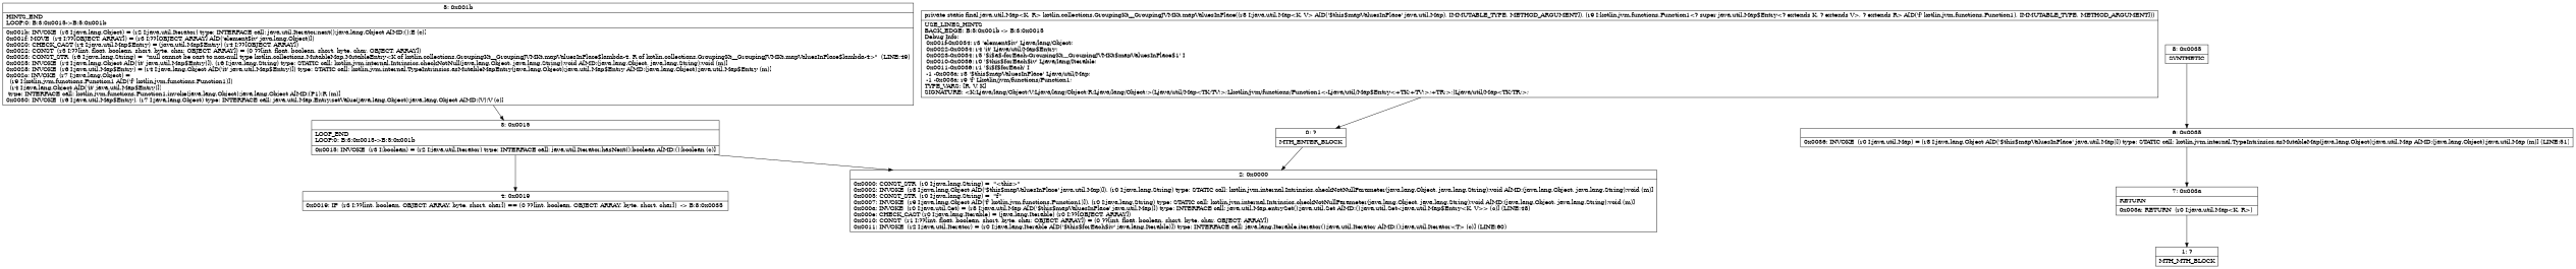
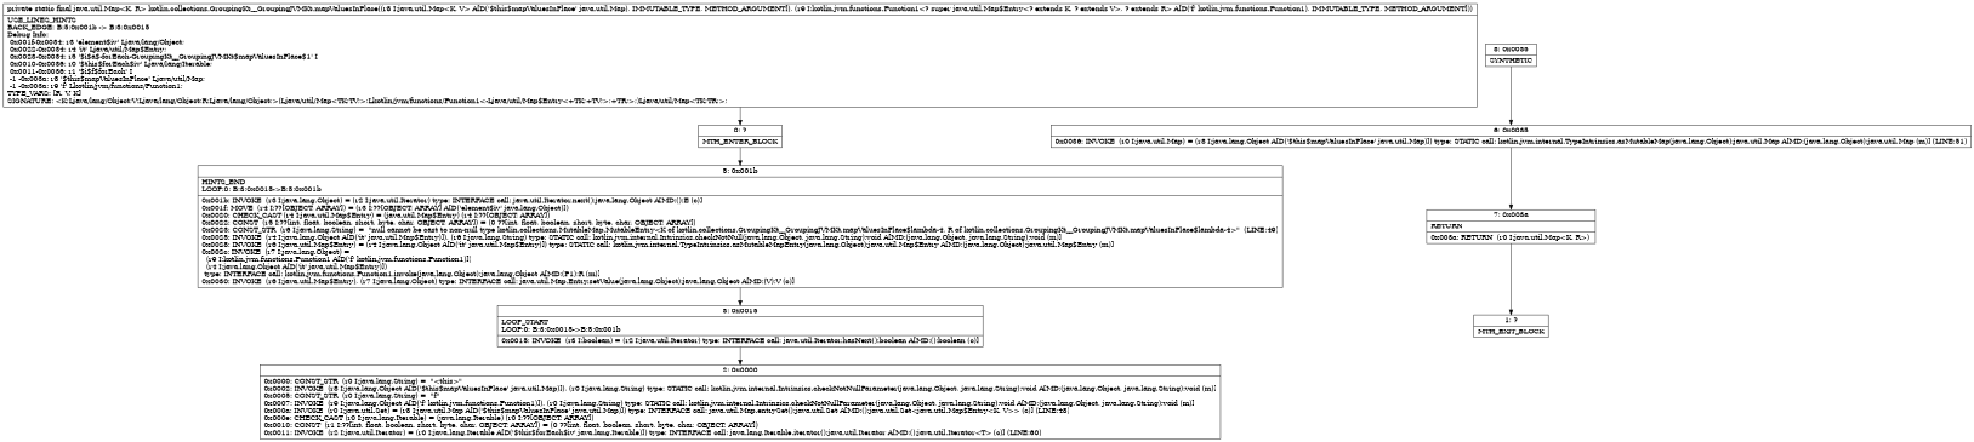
  digraph {
    node [shape=record]
    n1 [label="{0\:\ ?|MTH_ENTER_BLOCK\l}"]
    n2 [label="{2\:\ 0x0000|0x0000: CONST_STR  (r0 I:java.lang.String) =  \"\<this\>\" \l0x0002: INVOKE  (r8 I:java.lang.Object A[D('$this$mapValuesInPlace' java.util.Map)]), (r0 I:java.lang.String) type: STATIC call: kotlin.jvm.internal.Intrinsics.checkNotNullParameter(java.lang.Object, java.lang.String):void A[MD:(java.lang.Object, java.lang.String):void (m)]\l0x0005: CONST_STR  (r0 I:java.lang.String) =  \"f\" \l0x0007: INVOKE  (r9 I:java.lang.Object A[D('f' kotlin.jvm.functions.Function1)]), (r0 I:java.lang.String) type: STATIC call: kotlin.jvm.internal.Intrinsics.checkNotNullParameter(java.lang.Object, java.lang.String):void A[MD:(java.lang.Object, java.lang.String):void (m)]\l0x000a: INVOKE  (r0 I:java.util.Set) = (r8 I:java.util.Map A[D('$this$mapValuesInPlace' java.util.Map)]) type: INTERFACE call: java.util.Map.entrySet():java.util.Set A[MD:():java.util.Set\<java.util.Map$Entry\<K, V\>\> (c)] (LINE:48)\l0x000e: CHECK_CAST (r0 I:java.lang.Iterable) = (java.lang.Iterable) (r0 I:??[OBJECT, ARRAY]) \l0x0010: CONST  (r1 I:??[int, float, boolean, short, byte, char, OBJECT, ARRAY]) = (0 ??[int, float, boolean, short, byte, char, OBJECT, ARRAY]) \l0x0011: INVOKE  (r2 I:java.util.Iterator) = (r0 I:java.lang.Iterable A[D('$this$forEach$iv' java.lang.Iterable)]) type: INTERFACE call: java.lang.Iterable.iterator():java.util.Iterator A[MD:():java.util.Iterator\<T\> (c)] (LINE:60)\l}"]
-   n3 [label="{3\:\ 0x0015|LOOP_END\lLOOP:0: B:3:0x0015\-\>B:5:0x001b\l|0x0015: INVOKE  (r3 I:boolean) = (r2 I:java.util.Iterator) type: INTERFACE call: java.util.Iterator.hasNext():boolean A[MD:():boolean (c)]\l}"]
-   n4 [label="{4\:\ 0x0019|0x0019: IF  (r3 I:??[int, boolean, OBJECT, ARRAY, byte, short, char]) == (0 ??[int, boolean, OBJECT, ARRAY, byte, short, char])  \-\> B:8:0x0035 \l}"]
+   n3 [label="{3\:\ 0x0015|LOOP_START\lLOOP:0: B:3:0x0015\-\>B:5:0x001b\l|0x0015: INVOKE  (r3 I:boolean) = (r2 I:java.util.Iterator) type: INTERFACE call: java.util.Iterator.hasNext():boolean A[MD:():boolean (c)]\l}"]
    n5 [label="{5\:\ 0x001b|HINTS_END\lLOOP:0: B:3:0x0015\-\>B:5:0x001b\l|0x001b: INVOKE  (r3 I:java.lang.Object) = (r2 I:java.util.Iterator) type: INTERFACE call: java.util.Iterator.next():java.lang.Object A[MD:():E (c)]\l0x001f: MOVE  (r4 I:??[OBJECT, ARRAY]) = (r3 I:??[OBJECT, ARRAY] A[D('element$iv' java.lang.Object)]) \l0x0020: CHECK_CAST (r4 I:java.util.Map$Entry) = (java.util.Map$Entry) (r4 I:??[OBJECT, ARRAY]) \l0x0022: CONST  (r5 I:??[int, float, boolean, short, byte, char, OBJECT, ARRAY]) = (0 ??[int, float, boolean, short, byte, char, OBJECT, ARRAY]) \l0x0023: CONST_STR  (r6 I:java.lang.String) =  \"null cannot be cast to non\-null type kotlin.collections.MutableMap.MutableEntry\<K of kotlin.collections.GroupingKt__GroupingJVMKt.mapValuesInPlace$lambda\-4, R of kotlin.collections.GroupingKt__GroupingJVMKt.mapValuesInPlace$lambda\-4\>\"  (LINE:49)\l0x0025: INVOKE  (r4 I:java.lang.Object A[D('it' java.util.Map$Entry)]), (r6 I:java.lang.String) type: STATIC call: kotlin.jvm.internal.Intrinsics.checkNotNull(java.lang.Object, java.lang.String):void A[MD:(java.lang.Object, java.lang.String):void (m)]\l0x0028: INVOKE  (r6 I:java.util.Map$Entry) = (r4 I:java.lang.Object A[D('it' java.util.Map$Entry)]) type: STATIC call: kotlin.jvm.internal.TypeIntrinsics.asMutableMapEntry(java.lang.Object):java.util.Map$Entry A[MD:(java.lang.Object):java.util.Map$Entry (m)]\l0x002c: INVOKE  (r7 I:java.lang.Object) = \l  (r9 I:kotlin.jvm.functions.Function1 A[D('f' kotlin.jvm.functions.Function1)])\l  (r4 I:java.lang.Object A[D('it' java.util.Map$Entry)])\l type: INTERFACE call: kotlin.jvm.functions.Function1.invoke(java.lang.Object):java.lang.Object A[MD:(P1):R (m)]\l0x0030: INVOKE  (r6 I:java.util.Map$Entry), (r7 I:java.lang.Object) type: INTERFACE call: java.util.Map.Entry.setValue(java.lang.Object):java.lang.Object A[MD:(V):V (c)]\l}"]
    n6 [label="{8\:\ 0x0035|SYNTHETIC\l}"]
    n7 [label="{6\:\ 0x0035|0x0036: INVOKE  (r0 I:java.util.Map) = (r8 I:java.lang.Object A[D('$this$mapValuesInPlace' java.util.Map)]) type: STATIC call: kotlin.jvm.internal.TypeIntrinsics.asMutableMap(java.lang.Object):java.util.Map A[MD:(java.lang.Object):java.util.Map (m)] (LINE:51)\l}"]
    n8 [label="{7\:\ 0x003a|RETURN\l|0x003a: RETURN  (r0 I:java.util.Map\<K, R\>) \l}"]
-   n9 [label="{1\:\ ?|MTH_MTH_BLOCK\l}"]
+   n9 [label="{1\:\ ?|MTH_EXIT_BLOCK\l}"]
    n10 [label="{private static final java.util.Map\<K, R\> kotlin.collections.GroupingKt__GroupingJVMKt.mapValuesInPlace((r8 I:java.util.Map\<K, V\> A[D('$this$mapValuesInPlace' java.util.Map), IMMUTABLE_TYPE, METHOD_ARGUMENT]), (r9 I:kotlin.jvm.functions.Function1\<? super java.util.Map$Entry\<? extends K, ? extends V\>, ? extends R\> A[D('f' kotlin.jvm.functions.Function1), IMMUTABLE_TYPE, METHOD_ARGUMENT]))  | USE_LINES_HINTS\lBACK_EDGE: B:5:0x001b \-\> B:3:0x0015\lDebug Info:\l  0x001f\-0x0034: r3 'element$iv' Ljava\/lang\/Object;\l  0x0022\-0x0034: r4 'it' Ljava\/util\/Map$Entry;\l  0x0023\-0x0034: r5 '$i$a$\-forEach\-GroupingKt__GroupingJVMKt$mapValuesInPlace$1' I\l  0x0010\-0x0036: r0 '$this$forEach$iv' Ljava\/lang\/Iterable;\l  0x0011\-0x0036: r1 '$i$f$forEach' I\l  \-1 \-0x003a: r8 '$this$mapValuesInPlace' Ljava\/util\/Map;\l  \-1 \-0x003a: r9 'f' Lkotlin\/jvm\/functions\/Function1;\lTYPE_VARS: [R, V, K]\lSIGNATURE: \<K:Ljava\/lang\/Object;V:Ljava\/lang\/Object;R:Ljava\/lang\/Object;\>(Ljava\/util\/Map\<TK;TV;\>;Lkotlin\/jvm\/functions\/Function1\<\-Ljava\/util\/Map$Entry\<+TK;+TV;\>;+TR;\>;)Ljava\/util\/Map\<TK;TR;\>;\l}"]
-   n1 -> n2
+   n1 -> n5
    n3 -> n2
-   n3 -> n4
    n5 -> n3
    n6 -> n7
    n7 -> n8
    n8 -> n9
    n10 -> n1
  }
